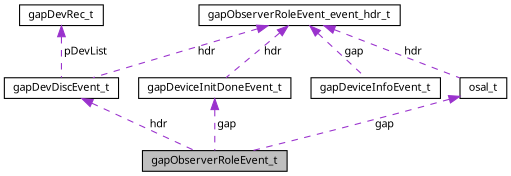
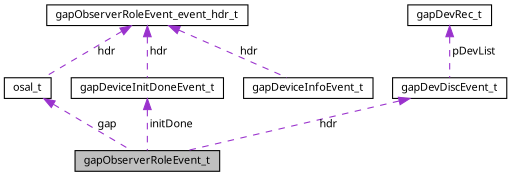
  digraph {
    fontname="Noto Sans"
    node [color=black fillcolor=white fontname="Noto Sans" fontsize=10 shape=record style=filled]
    edge [color=darkorchid3 dir=back fontname="Noto Sans" fontsize=10 labelfontname=Helvetica labelfontsize=10 style=dashed]
    n1 [fillcolor=grey75 fontcolor=black height=0.2 label=gapObserverRoleEvent_t width=0.4]
    n2 [height=0.2 label=osal_t width=0.4]
    n3 [height=0.2 label=gapObserverRoleEvent_event_hdr_t width=0.4]
    n4 [height=0.2 label=gapDevDiscEvent_t width=0.4]
    n5 [height=0.2 label=gapDeviceInitDoneEvent_t width=0.4]
    n6 [height=0.2 label=gapDeviceInfoEvent_t width=0.4]
    n7 [height=0.2 label=gapDevRec_t width=0.4]
    n2 -> n1 [label=" gap"]
    n3 -> n2 [label=" hdr"]
-   n3 -> n4 [label=" hdr"]
    n3 -> n5 [label=" hdr"]
-   n3 -> n6 [label=" gap"]
+   n3 -> n6 [label=" hdr"]
    n4 -> n1 [label=" hdr"]
-   n5 -> n1 [label=" gap"]
+   n5 -> n1 [label=" initDone"]
    n7 -> n4 [label=" pDevList"]
  }
